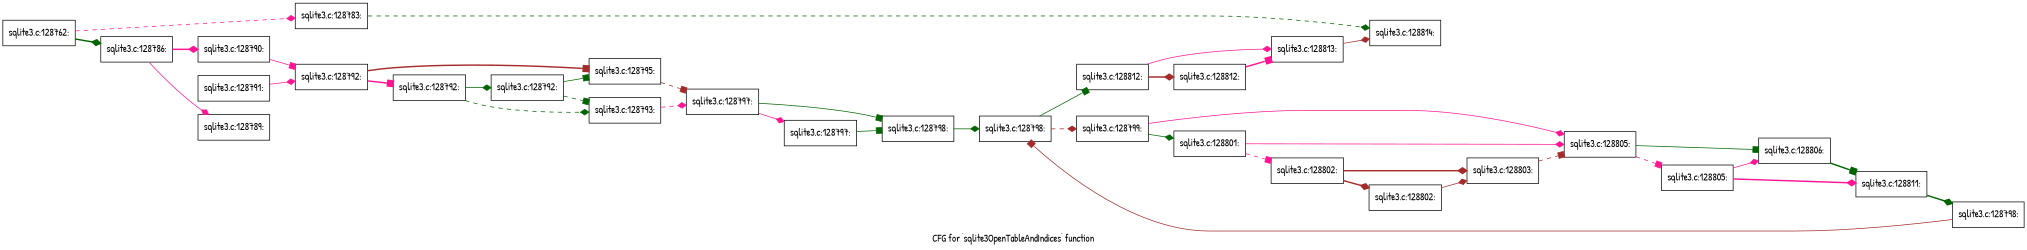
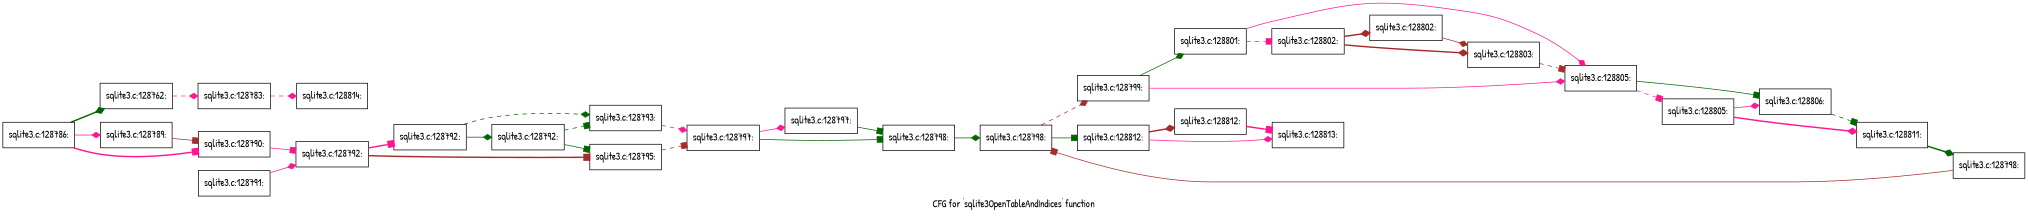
  digraph {
    fontname="Patrick Hand"
    label="CFG for 'sqlite3OpenTableAndIndices' function"
    rankdir=LR
    node [fontname="Patrick Hand" shape=record]
    edge [arrowhead=diamond color=deeppink fontname="Patrick Hand" style=solid]
    n1 [label="{sqlite3.c:128762:}"]
    n2 [label="{sqlite3.c:128783:}"]
    n3 [label="{sqlite3.c:128786:}"]
    n4 [label="{sqlite3.c:128814:}"]
    n5 [label="{sqlite3.c:128789:}"]
    n6 [label="{sqlite3.c:128790:}"]
    n7 [label="{sqlite3.c:128792:}"]
    n8 [label="{sqlite3.c:128791:}"]
    n9 [label="{sqlite3.c:128792:}"]
    n10 [label="{sqlite3.c:128795:}"]
    n11 [label="{sqlite3.c:128793:}"]
    n12 [label="{sqlite3.c:128792:}"]
    n13 [label="{sqlite3.c:128797:}"]
    n14 [label="{sqlite3.c:128797:}"]
    n15 [label="{sqlite3.c:128798:}"]
    n16 [label="{sqlite3.c:128798:}"]
    n17 [label="{sqlite3.c:128799:}"]
    n18 [label="{sqlite3.c:128812:}"]
    n19 [label="{sqlite3.c:128801:}"]
    n20 [label="{sqlite3.c:128805:}"]
    n21 [label="{sqlite3.c:128812:}"]
    n22 [label="{sqlite3.c:128813:}"]
    n23 [label="{sqlite3.c:128802:}"]
    n24 [label="{sqlite3.c:128806:}"]
    n25 [label="{sqlite3.c:128805:}"]
    n26 [label="{sqlite3.c:128802:}"]
    n27 [label="{sqlite3.c:128803:}"]
    n28 [label="{sqlite3.c:128811:}"]
    n29 [label="{sqlite3.c:128798:}"]
    n1 -> n2 [style=dashed]
-   n1 -> n3 [color=darkgreen style=bold]
-   n2 -> n4 [color=darkgreen style=dashed]
+   n3 -> n1 [color=darkgreen style=bold]
+   n2 -> n4 [style=dashed]
    n3 -> n5
-   n3 -> n6 [style=bold]
+   n3 -> n6 [arrowhead=box style=bold]
+   n5 -> n6 [arrowhead=box color=brown]
    n6 -> n7 [arrowhead=box]
    n7 -> n9 [arrowhead=box style=bold]
    n7 -> n10 [arrowhead=box color=brown style=bold]
    n8 -> n7
    n9 -> n11 [color=darkgreen style=dashed]
    n9 -> n12 [color=darkgreen]
    n10 -> n13 [arrowhead=box color=brown style=dashed]
    n11 -> n13 [style=dashed]
    n12 -> n10 [arrowhead=box color=darkgreen]
    n12 -> n11 [arrowhead=box color=darkgreen style=dashed]
    n13 -> n14
    n13 -> n15 [arrowhead=box color=darkgreen]
    n14 -> n15 [arrowhead=box color=darkgreen]
    n15 -> n16 [color=darkgreen]
    n16 -> n17 [color=brown style=dashed]
    n16 -> n18 [arrowhead=box color=darkgreen]
    n17 -> n19 [color=darkgreen]
    n17 -> n20
    n18 -> n21 [color=brown style=bold]
    n18 -> n22
    n19 -> n20
    n19 -> n23 [arrowhead=box style=dashed]
    n20 -> n24 [arrowhead=box color=darkgreen]
    n20 -> n25 [arrowhead=box style=dashed]
    n21 -> n22 [arrowhead=box style=bold]
-   n22 -> n4 [color=brown]
    n23 -> n26 [color=brown style=bold]
    n23 -> n27 [color=brown style=bold]
-   n24 -> n28 [arrowhead=box color=darkgreen style=bold]
+   n24 -> n28 [arrowhead=box color=darkgreen style=dashed]
    n25 -> n24
    n25 -> n28 [style=bold]
    n26 -> n27 [color=brown]
    n27 -> n20 [arrowhead=box color=brown style=dashed]
    n28 -> n29 [color=darkgreen style=bold]
    n29 -> n16 [arrowhead=box color=brown]
  }
